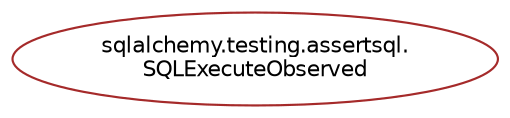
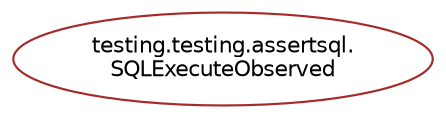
  digraph {
    rankdir=LR
-   n1 [color=brown fillcolor=white fontname=Helvetica fontsize=10 height=0.2 label="sqlalchemy.testing.assertsql.\lSQLExecuteObserved" shape=ellipse style=filled width=0.4]
+   n1 [color=brown fillcolor=white fontname=Helvetica fontsize=10 height=0.2 label="testing.testing.assertsql.\lSQLExecuteObserved" shape=ellipse style=filled width=0.4]
  }
